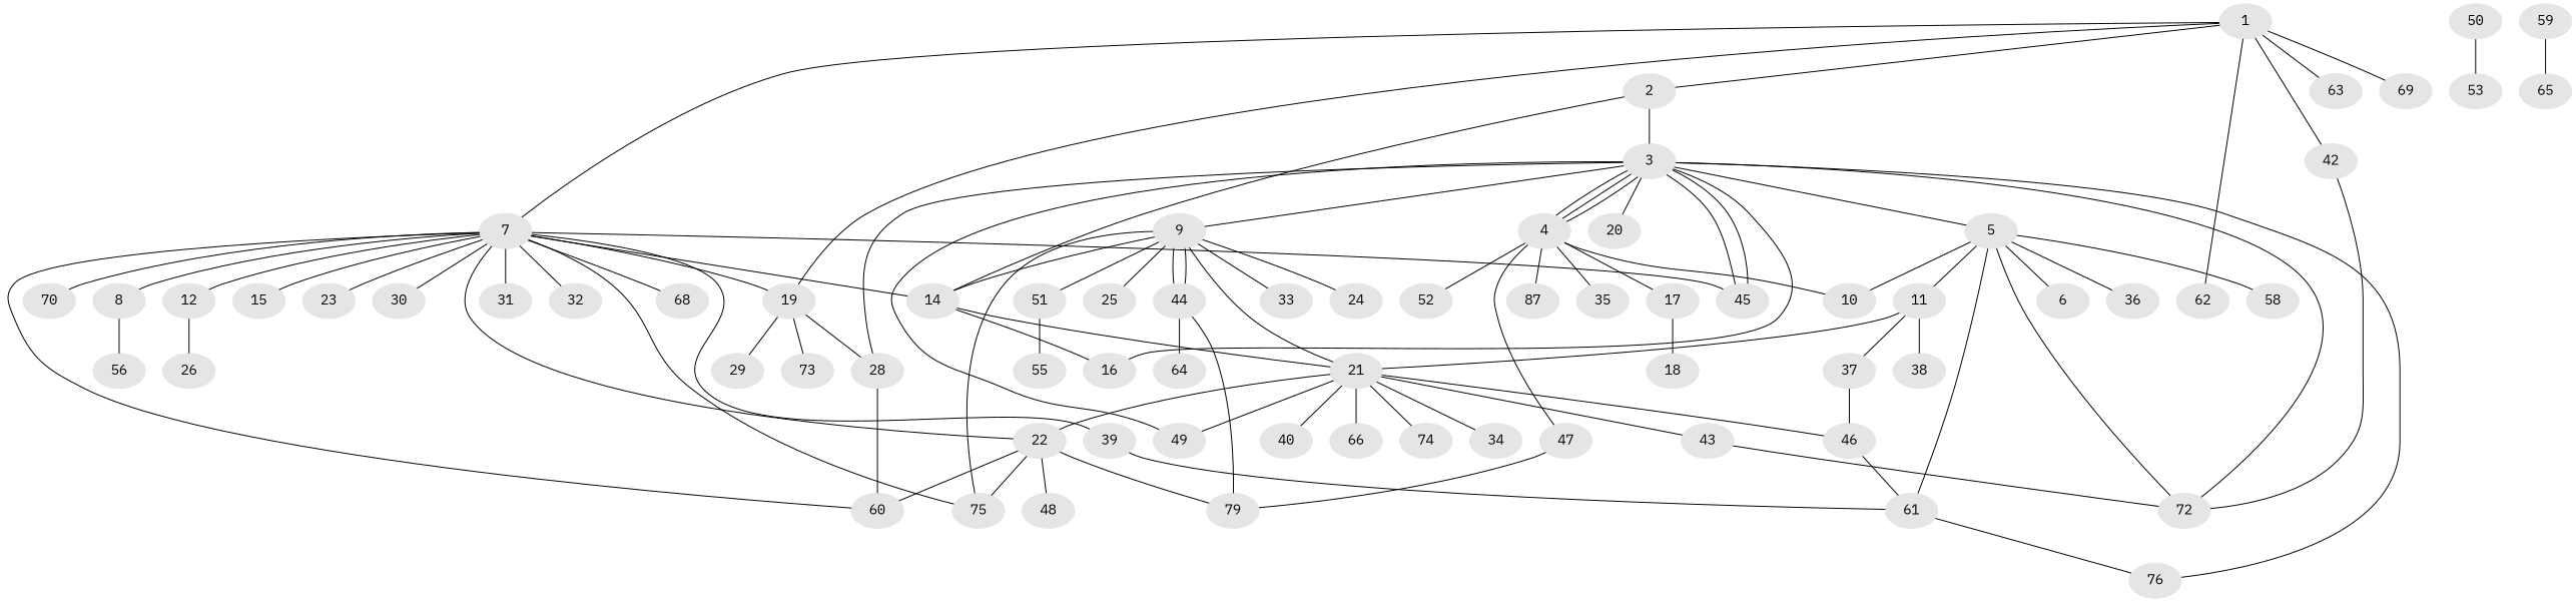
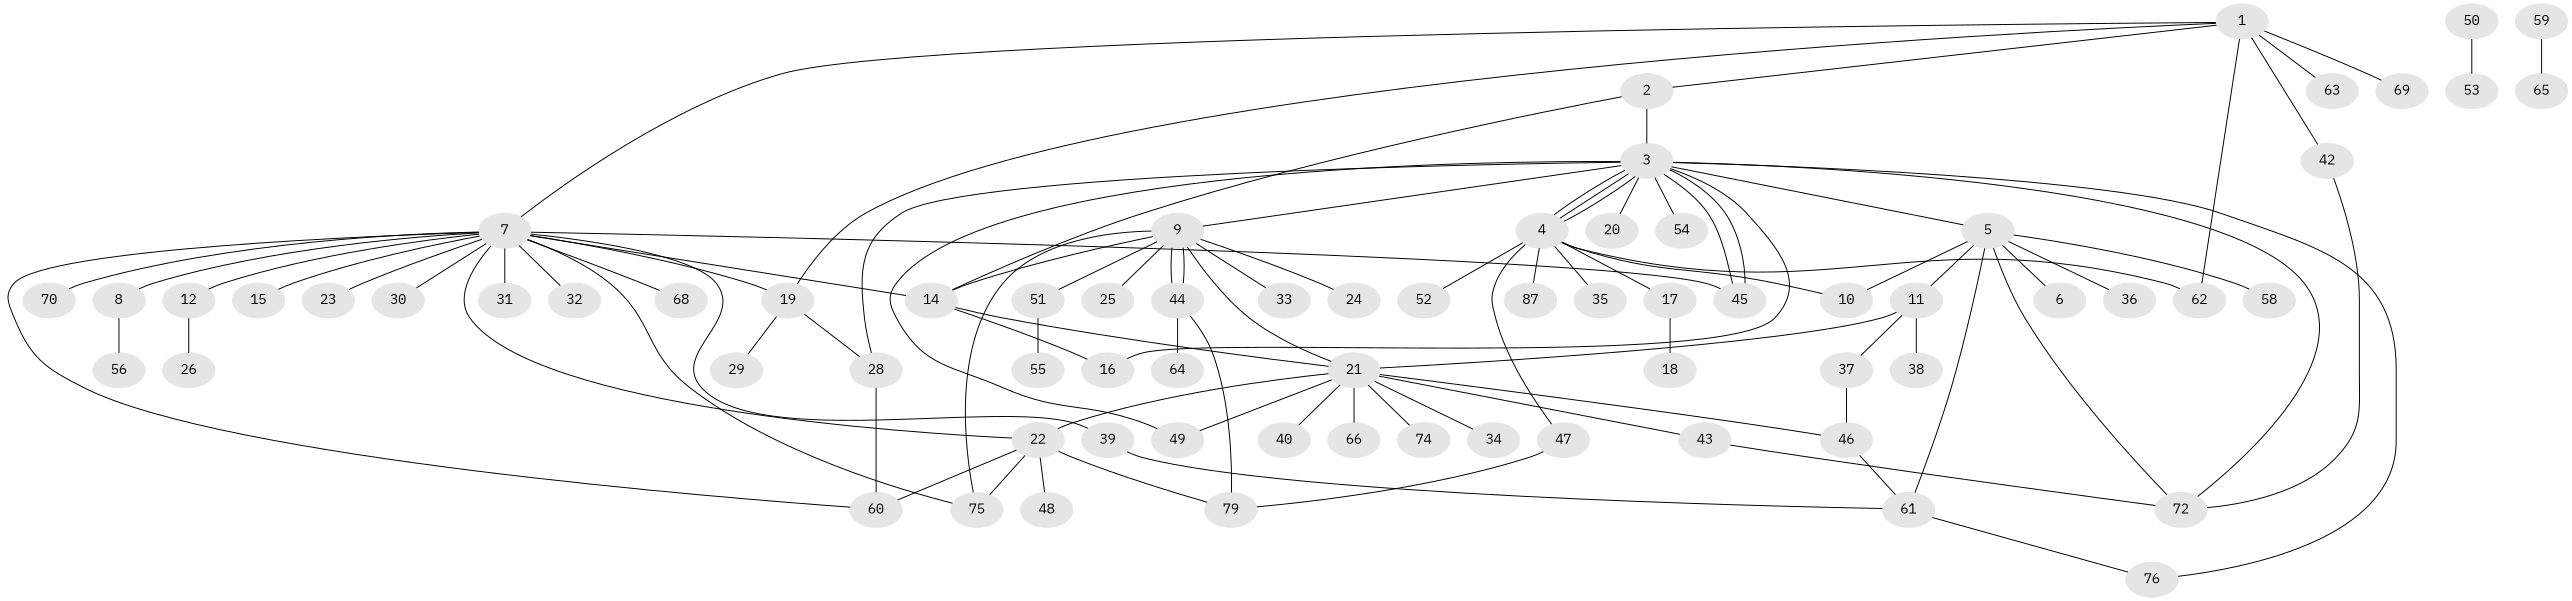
  graph {
    fontname="IBM Plex Mono"
    node [color=gray90 fontname="IBM Plex Mono" style=filled]
    edge [fontname="IBM Plex Mono"]
    1
    2
    7
    19
    42
    62
    63
    69
    3
    14
    45
    8
    12
    15
    22
    23
    30
    31
    32
    39
    60
    68
    70
    75
    28
    29
-   73
    72
    4
    5
    9
    16
    20
    49
+   54
    76
    21
    10
    17
    35
    47
    52
    n43 [label=87]
    6
    11
    36
    58
    61
    24
    25
    33
    44
    51
    18
    n55 [label=79]
    37
    38
    56
    26
    48
    34
    40
    43
    46
    66
    74
    64
    55
    50
    53
    59
    65
    1 -- 2
    1 -- 7
    1 -- 19
    1 -- 42
    1 -- 62
    1 -- 63
    1 -- 69
    2 -- 3
    2 -- 14
    7 -- 19
    7 -- 14
    7 -- 45
    7 -- 8
    7 -- 12
    7 -- 15
    7 -- 22
    7 -- 23
    7 -- 30
    7 -- 31
    7 -- 32
    7 -- 39
    7 -- 60
    7 -- 68
    7 -- 70
    7 -- 75
    19 -- 28
    19 -- 29
-   19 -- 73
    42 -- 72
    3 -- 45
    3 -- 45
    3 -- 28
    3 -- 72
    3 -- 4
    3 -- 4
    3 -- 4
    3 -- 5
    3 -- 9
    3 -- 16
    3 -- 20
    3 -- 49
+   3 -- 54
    3 -- 76
    14 -- 16
    14 -- 21
    8 -- 56
    12 -- 26
    22 -- 60
    22 -- 75
    22 -- n55
    22 -- 48
    39 -- 61
    28 -- 60
+   4 -- 62
    4 -- 10
    4 -- 17
    4 -- 35
    4 -- 47
    4 -- 52
    4 -- n43
    5 -- 72
    5 -- 10
    5 -- 6
    5 -- 11
    5 -- 36
    5 -- 58
    5 -- 61
    9 -- 14
    9 -- 75
    9 -- 21
    9 -- 24
    9 -- 25
    9 -- 33
    9 -- 44
    9 -- 44
    9 -- 51
    21 -- 22
    21 -- 49
    21 -- 34
    21 -- 40
    21 -- 43
    21 -- 46
    21 -- 66
    21 -- 74
    17 -- 18
    47 -- n55
    11 -- 21
    11 -- 37
    11 -- 38
    61 -- 76
    44 -- n55
    44 -- 64
    51 -- 55
    37 -- 46
    43 -- 72
    46 -- 61
    50 -- 53
    59 -- 65
  }
